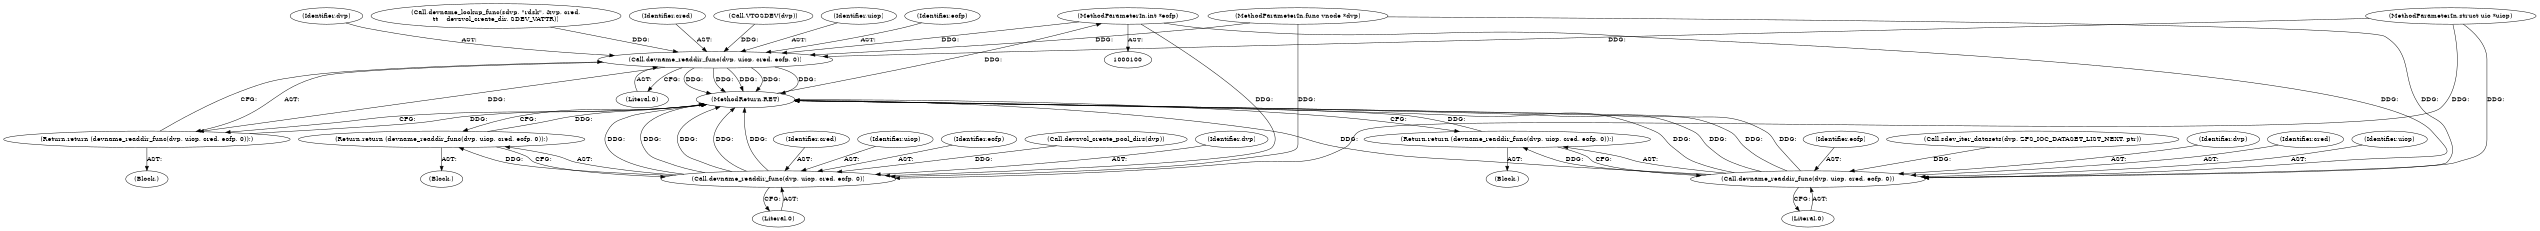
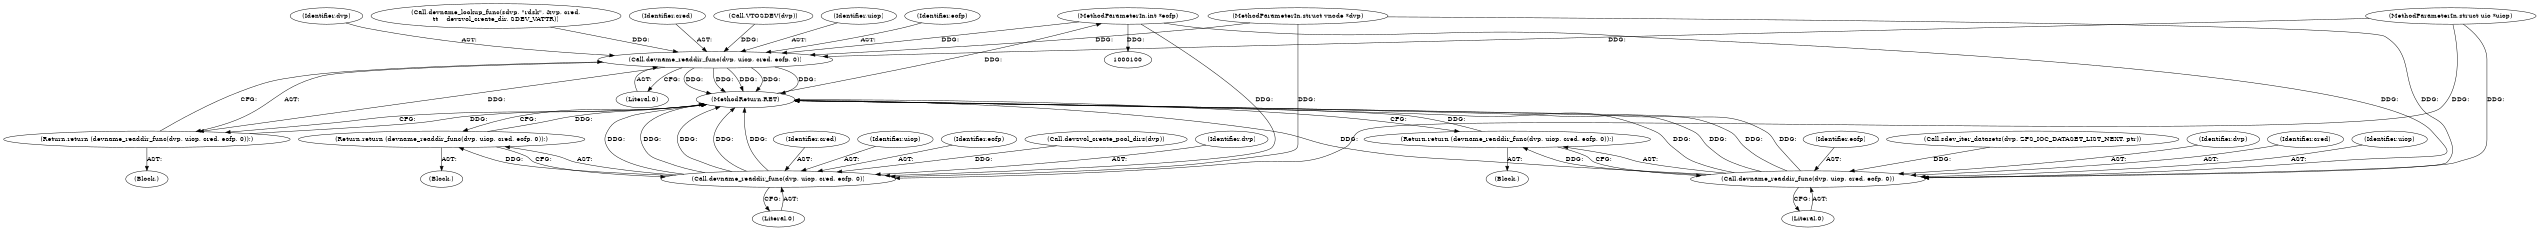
  digraph {
    n1 [label="(MethodParameterIn,int *eofp)"]
    n2 [label="(Call,devname_readdir_func(dvp, uiop, cred, eofp, 0))"]
    n3 [label="(Call,devname_readdir_func(dvp, uiop, cred, eofp, 0))"]
    n4 [label="(Call,devname_readdir_func(dvp, uiop, cred, eofp, 0))"]
    1000100
    n6 [label="(MethodReturn,RET)"]
    n7 [label="(Return,return (devname_readdir_func(dvp, uiop, cred, eofp, 0));)"]
    n8 [label="(Literal,0)"]
    n9 [label="(Return,return (devname_readdir_func(dvp, uiop, cred, eofp, 0));)"]
    n10 [label="(Literal,0)"]
    n11 [label="(Return,return (devname_readdir_func(dvp, uiop, cred, eofp, 0));)"]
    n12 [label="(Literal,0)"]
    n13 [label="(Block,)"]
    n14 [label="(Block,)"]
    n15 [label="(Block,)"]
    n16 [label="(Identifier,dvp)"]
    n17 [label="(Identifier,eofp)"]
-   n18 [label="(MethodParameterIn,func vnode *dvp)"]
+   n18 [label="(MethodParameterIn,struct vnode *dvp)"]
    n19 [label="(Call,sdev_iter_datasets(dvp, ZFS_IOC_DATASET_LIST_NEXT, ptr))"]
    n20 [label="(Identifier,eofp)"]
    n21 [label="(Identifier,dvp)"]
    n22 [label="(Identifier,dvp)"]
    n23 [label="(Identifier,cred)"]
    n24 [label="(Call,devname_lookup_func(sdvp, \"rdsk\", &vp, cred,\n\t\t    devzvol_create_dir, SDEV_VATTR))"]
    n25 [label="(Identifier,cred)"]
    n26 [label="(Identifier,uiop)"]
    n27 [label="(Identifier,cred)"]
    n28 [label="(Identifier,uiop)"]
    n29 [label="(Identifier,eofp)"]
    n30 [label="(Call,devzvol_create_pool_dirs(dvp))"]
    n31 [label="(MethodParameterIn,struct uio *uiop)"]
    n32 [label="(Call,VTOSDEV(dvp))"]
    n33 [label="(Identifier,uiop)"]
    n1 -> n2 [label="DDG: "]
    n1 -> n3 [label="DDG: "]
    n1 -> n4 [label="DDG: "]
-   n1 -> 1000100 [label="AST: "]
+   n1 -> 1000100 [label="DDG: "]
    n2 -> n6 [label="DDG: "]
    n2 -> n6 [label="DDG: "]
    n2 -> n6 [label="DDG: "]
    n2 -> n6 [label="DDG: "]
    n2 -> n6 [label="DDG: "]
    n2 -> n7 [label="AST: "]
    n2 -> n7 [label="DDG: "]
    n2 -> n8 [label="CFG: "]
    n3 -> n6 [label="DDG: "]
    n3 -> n6 [label="DDG: "]
    n3 -> n6 [label="DDG: "]
    n3 -> n6 [label="DDG: "]
    n3 -> n6 [label="DDG: "]
    n3 -> n9 [label="AST: "]
    n3 -> n9 [label="DDG: "]
    n3 -> n10 [label="CFG: "]
    n4 -> n6 [label="DDG: "]
    n4 -> n6 [label="DDG: "]
    n4 -> n6 [label="DDG: "]
    n4 -> n6 [label="DDG: "]
    n4 -> n6 [label="DDG: "]
    n4 -> n11 [label="AST: "]
    n4 -> n11 [label="DDG: "]
    n4 -> n12 [label="CFG: "]
    n6 -> n1 [label="DDG: "]
    n6 -> n7 [label="CFG: "]
    n6 -> n9 [label="CFG: "]
    n6 -> n11 [label="CFG: "]
    n7 -> n2 [label="CFG: "]
    n7 -> n6 [label="DDG: "]
    n7 -> n13 [label="AST: "]
    n8 -> n2 [label="AST: "]
    n9 -> n3 [label="CFG: "]
    n9 -> n6 [label="DDG: "]
    n9 -> n14 [label="AST: "]
    n10 -> n3 [label="AST: "]
    n11 -> n4 [label="CFG: "]
    n11 -> n6 [label="DDG: "]
    n11 -> n15 [label="AST: "]
    n12 -> n4 [label="AST: "]
    n16 -> n3 [label="AST: "]
    n17 -> n4 [label="AST: "]
    n18 -> n2 [label="DDG: "]
    n18 -> n3 [label="DDG: "]
    n18 -> n4 [label="DDG: "]
    n19 -> n4 [label="DDG: "]
    n20 -> n2 [label="AST: "]
    n21 -> n2 [label="AST: "]
    n22 -> n4 [label="AST: "]
    n23 -> n4 [label="AST: "]
    n24 -> n2 [label="DDG: "]
    n25 -> n2 [label="AST: "]
    n26 -> n4 [label="AST: "]
    n27 -> n3 [label="AST: "]
    n28 -> n3 [label="AST: "]
    n29 -> n3 [label="AST: "]
    n30 -> n3 [label="DDG: "]
    n31 -> n2 [label="DDG: "]
    n31 -> n3 [label="DDG: "]
    n31 -> n4 [label="DDG: "]
    n32 -> n2 [label="DDG: "]
    n33 -> n2 [label="AST: "]
  }
